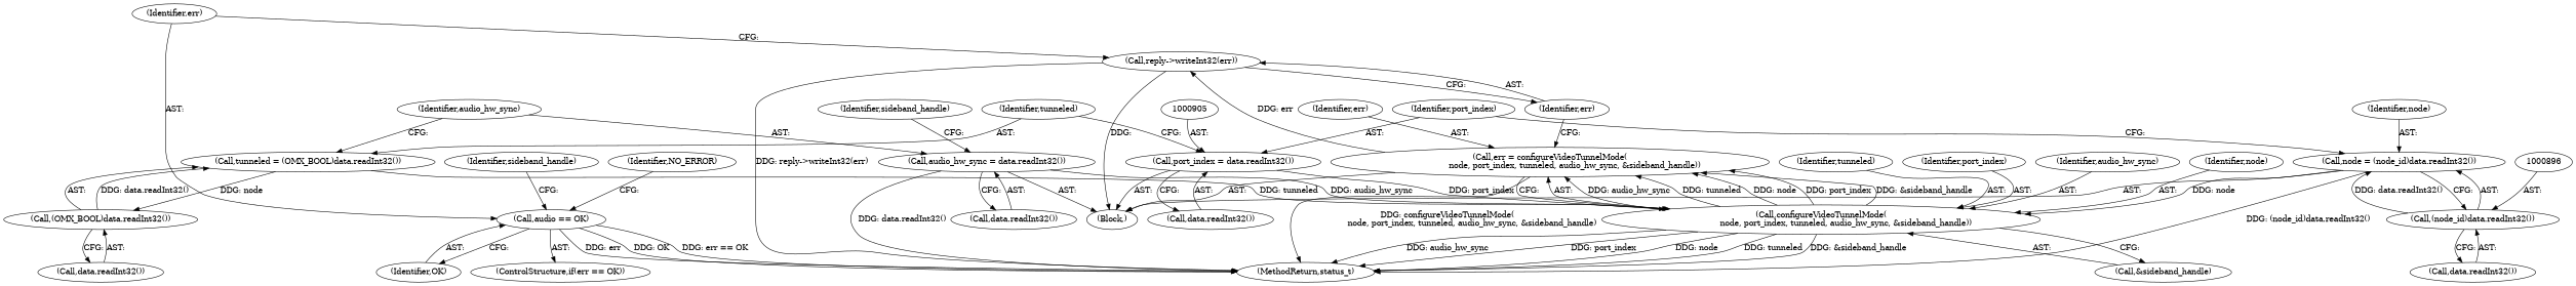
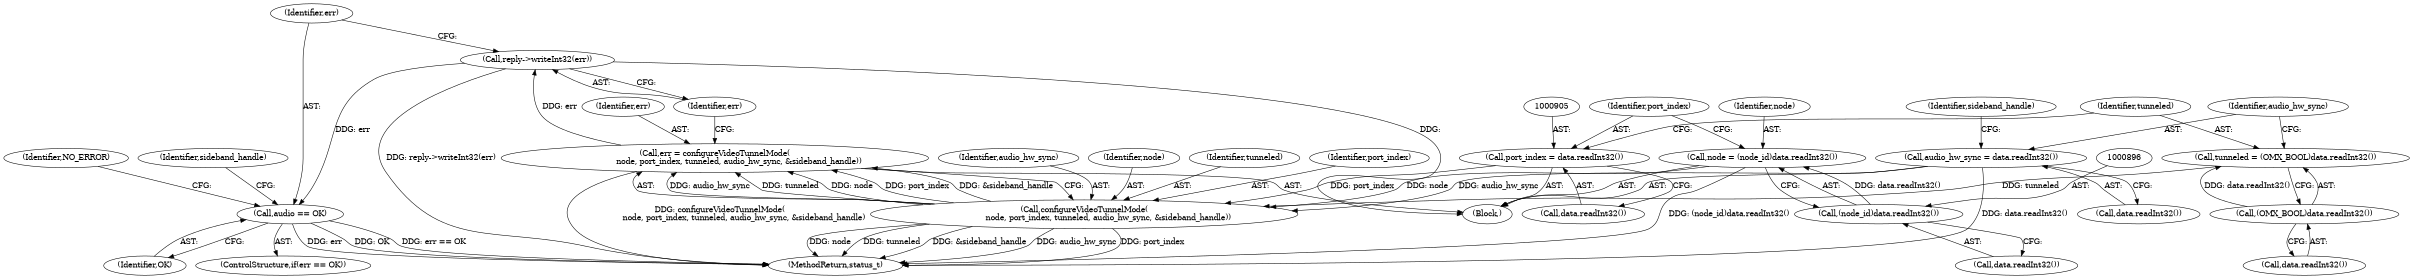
  digraph {
    n1 [label="(Call,reply->writeInt32(err))"]
    n2 [label="(Call,audio == OK)"]
    n3 [label="(MethodReturn,status_t)"]
    n4 [label="(Block,)"]
    n5 [label="(Identifier,err)"]
    n6 [label="(Identifier,OK)"]
    n7 [label="(ControlStructure,if(err == OK))"]
    n8 [label="(Call,err = configureVideoTunnelMode(\n                    node, port_index, tunneled, audio_hw_sync, &sideband_handle))"]
    n9 [label="(Call,configureVideoTunnelMode(\n                    node, port_index, tunneled, audio_hw_sync, &sideband_handle))"]
-   n10 [label="(Call,&sideband_handle)"]
    n11 [label="(Call,node = (node_id)data.readInt32())"]
    n12 [label="(Call,(node_id)data.readInt32())"]
    n13 [label="(Call,data.readInt32())"]
    n14 [label="(Call,port_index = data.readInt32())"]
    n15 [label="(Call,data.readInt32())"]
    n16 [label="(Call,tunneled = (OMX_BOOL)data.readInt32())"]
    n17 [label="(Call,(OMX_BOOL)data.readInt32())"]
    n18 [label="(Call,data.readInt32())"]
    n19 [label="(Call,audio_hw_sync = data.readInt32())"]
    n20 [label="(Call,data.readInt32())"]
    n21 [label="(Identifier,NO_ERROR)"]
    n22 [label="(Identifier,tunneled)"]
    n23 [label="(Identifier,err)"]
    n24 [label="(Identifier,sideband_handle)"]
    n25 [label="(Identifier,tunneled)"]
    n26 [label="(Identifier,port_index)"]
    n27 [label="(Identifier,err)"]
    n28 [label="(Identifier,node)"]
    n29 [label="(Identifier,sideband_handle)"]
    n30 [label="(Identifier,audio_hw_sync)"]
    n31 [label="(Identifier,port_index)"]
    n32 [label="(Identifier,audio_hw_sync)"]
    n33 [label="(Identifier,node)"]
    n34 [label=1000896]
    1000905
+   n1 -> n2 [label="DDG: err"]
    n1 -> n3 [label="DDG: reply->writeInt32(err)"]
    n1 -> n4 [label="DDG: "]
    n1 -> n5 [label="CFG: "]
    n2 -> n3 [label="DDG: err"]
    n2 -> n3 [label="DDG: OK"]
    n2 -> n3 [label="DDG: err == OK"]
    n2 -> n6 [label="CFG: "]
    n2 -> n7 [label="AST: "]
    n5 -> n1 [label="AST: "]
    n5 -> n8 [label="CFG: "]
    n6 -> n2 [label="AST: "]
    n8 -> n1 [label="DDG: err"]
    n8 -> n3 [label="DDG: configureVideoTunnelMode(\n                    node, port_index, tunneled, audio_hw_sync, &sideband_handle)"]
    n8 -> n4 [label="AST: "]
    n8 -> n9 [label="CFG: "]
    n9 -> n3 [label="DDG: port_index"]
    n9 -> n3 [label="DDG: node"]
    n9 -> n3 [label="DDG: tunneled"]
    n9 -> n3 [label="DDG: &sideband_handle"]
    n9 -> n3 [label="DDG: audio_hw_sync"]
    n9 -> n8 [label="AST: "]
    n9 -> n8 [label="DDG: audio_hw_sync"]
    n9 -> n8 [label="DDG: tunneled"]
    n9 -> n8 [label="DDG: node"]
    n9 -> n8 [label="DDG: port_index"]
    n9 -> n8 [label="DDG: &sideband_handle"]
-   n9 -> n10 [label="CFG: "]
-   n10 -> n9 [label="AST: "]
    n11 -> n3 [label="DDG: (node_id)data.readInt32()"]
    n11 -> n4 [label="AST: "]
    n11 -> n9 [label="DDG: node"]
    n11 -> n12 [label="CFG: "]
    n12 -> n11 [label="AST: "]
    n12 -> n11 [label="DDG: data.readInt32()"]
    n12 -> n13 [label="CFG: "]
    n13 -> n12 [label="AST: "]
    n14 -> n4 [label="AST: "]
    n14 -> n9 [label="DDG: port_index"]
    n14 -> n15 [label="CFG: "]
    n15 -> n14 [label="AST: "]
    n16 -> n9 [label="DDG: tunneled"]
-   n16 -> n17 [label="DDG: node"]
+   n16 -> n17 [label="CFG: "]
    n17 -> n16 [label="AST: "]
    n17 -> n16 [label="DDG: data.readInt32()"]
    n17 -> n18 [label="CFG: "]
    n18 -> n17 [label="AST: "]
    n19 -> n3 [label="DDG: data.readInt32()"]
    n19 -> n4 [label="AST: "]
    n19 -> n9 [label="DDG: audio_hw_sync"]
    n19 -> n20 [label="CFG: "]
    n20 -> n19 [label="AST: "]
    n21 -> n2 [label="CFG: "]
    n22 -> n9 [label="AST: "]
    n23 -> n1 [label="CFG: "]
    n23 -> n2 [label="AST: "]
    n24 -> n19 [label="CFG: "]
    n25 -> n14 [label="CFG: "]
    n25 -> n16 [label="AST: "]
    n26 -> n9 [label="AST: "]
    n27 -> n8 [label="AST: "]
    n28 -> n11 [label="AST: "]
    n29 -> n2 [label="CFG: "]
    n30 -> n9 [label="AST: "]
    n31 -> n11 [label="CFG: "]
    n31 -> n14 [label="AST: "]
    n32 -> n16 [label="CFG: "]
    n32 -> n19 [label="AST: "]
    n33 -> n9 [label="AST: "]
    n34 -> n12 [label="AST: "]
    1000905 -> n14 [label="AST: "]
  }
